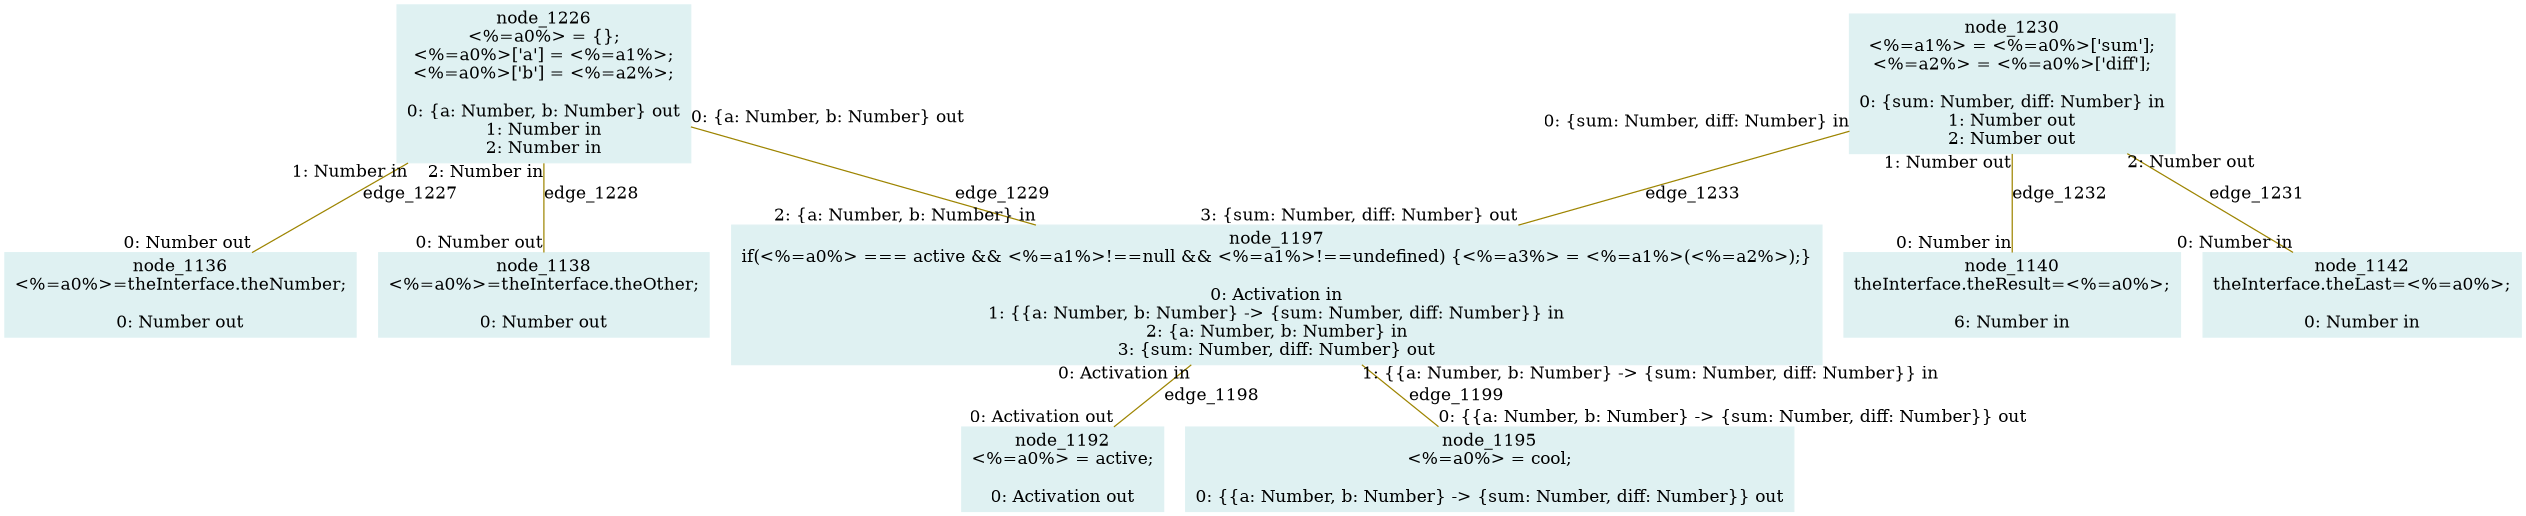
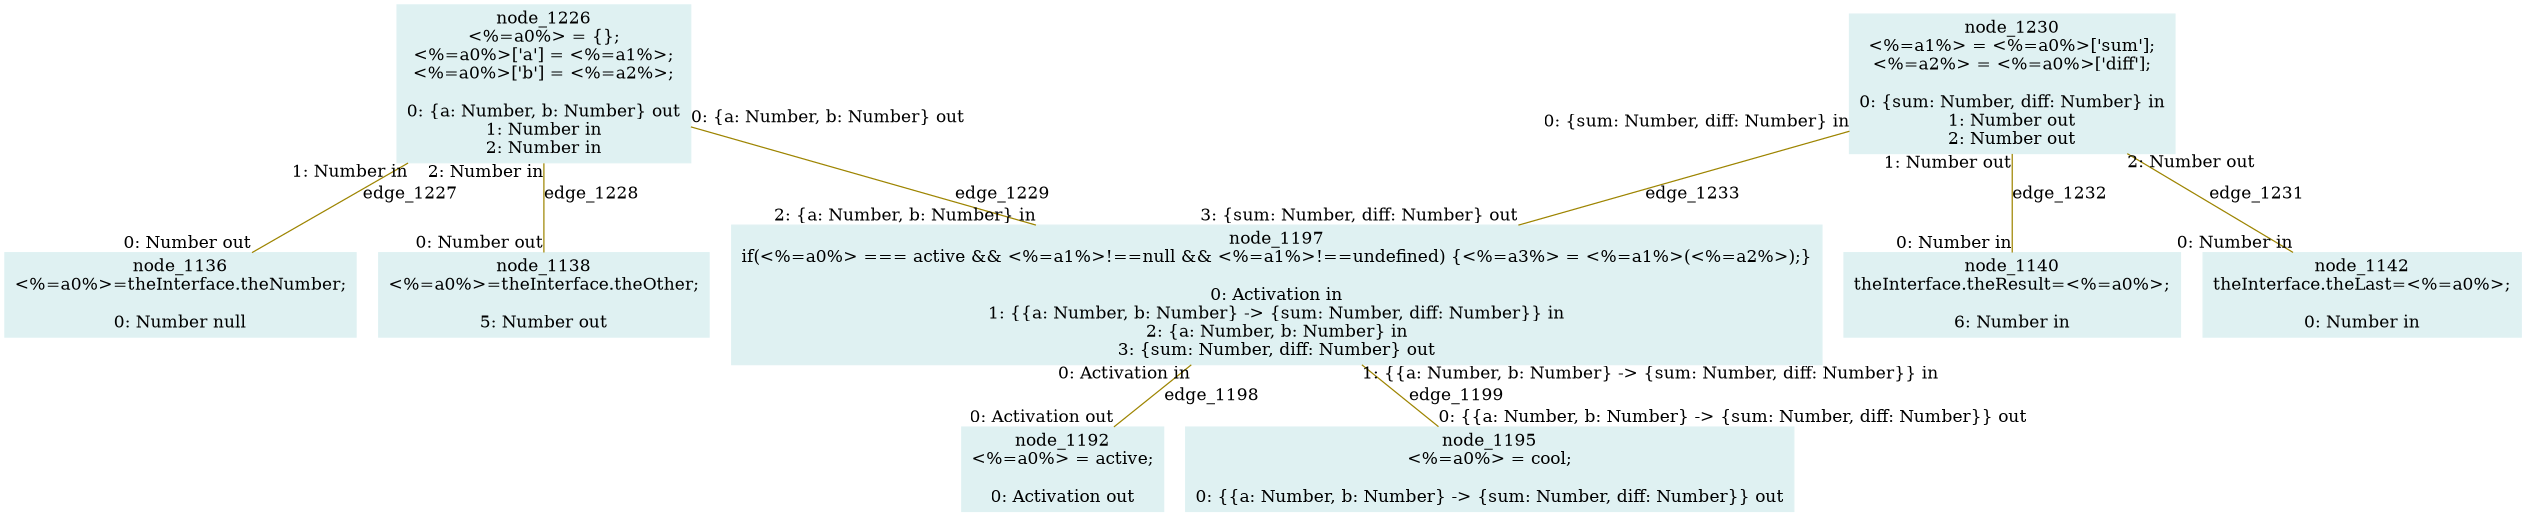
  digraph {
    fontname="DejaVu Serif"
    node [color="#dff1f2" fontname="DejaVu Serif" shape=box style=filled]
    edge [arrowHead=none arrowsize=1 color="#9d8400" dir=none fontname="DejaVu Serif" headlabel="0: Number out"]
-   n1 [label="node_1136\n<%=a0%>=theInterface.theNumber;\n\n0: Number out"]
-   n2 [label="node_1138\n<%=a0%>=theInterface.theOther;\n\n0: Number out"]
+   n1 [label="node_1136\n<%=a0%>=theInterface.theNumber;\n\n0: Number null"]
+   n2 [label="node_1138\n<%=a0%>=theInterface.theOther;\n\n5: Number out"]
    n3 [label="node_1140\ntheInterface.theResult=<%=a0%>;\n\n6: Number in"]
    n4 [label="node_1142\ntheInterface.theLast=<%=a0%>;\n\n0: Number in"]
    n5 [label="node_1192\n<%=a0%> = active;\n\n0: Activation out"]
    n6 [label="node_1195\n<%=a0%> = cool;\n\n0: {{a: Number, b: Number} -> {sum: Number, diff: Number}} out"]
    n7 [label="node_1197\nif(<%=a0%> === active && <%=a1%>!==null && <%=a1%>!==undefined) {<%=a3%> = <%=a1%>(<%=a2%>);}\n\n0: Activation in\n1: {{a: Number, b: Number} -> {sum: Number, diff: Number}} in\n2: {a: Number, b: Number} in\n3: {sum: Number, diff: Number} out"]
    n8 [label="node_1226\n<%=a0%> = {};\n<%=a0%>['a'] = <%=a1%>;\n<%=a0%>['b'] = <%=a2%>;\n\n0: {a: Number, b: Number} out\n1: Number in\n2: Number in"]
    n9 [label="node_1230\n<%=a1%> = <%=a0%>['sum'];\n<%=a2%> = <%=a0%>['diff'];\n\n0: {sum: Number, diff: Number} in\n1: Number out\n2: Number out"]
    n7 -> n5 [headlabel="0: Activation out" label=edge_1198 taillabel="0: Activation in"]
    n7 -> n6 [headlabel="0: {{a: Number, b: Number} -> {sum: Number, diff: Number}} out" label=edge_1199 taillabel="1: {{a: Number, b: Number} -> {sum: Number, diff: Number}} in"]
    n8 -> n1 [label=edge_1227 taillabel="1: Number in"]
    n8 -> n2 [label=edge_1228 taillabel="2: Number in"]
    n8 -> n7 [headlabel="2: {a: Number, b: Number} in" label=edge_1229 taillabel="0: {a: Number, b: Number} out"]
    n9 -> n3 [headlabel="0: Number in" label=edge_1232 taillabel="1: Number out"]
    n9 -> n4 [headlabel="0: Number in" label=edge_1231 taillabel="2: Number out"]
    n9 -> n7 [headlabel="3: {sum: Number, diff: Number} out" label=edge_1233 taillabel="0: {sum: Number, diff: Number} in"]
  }
